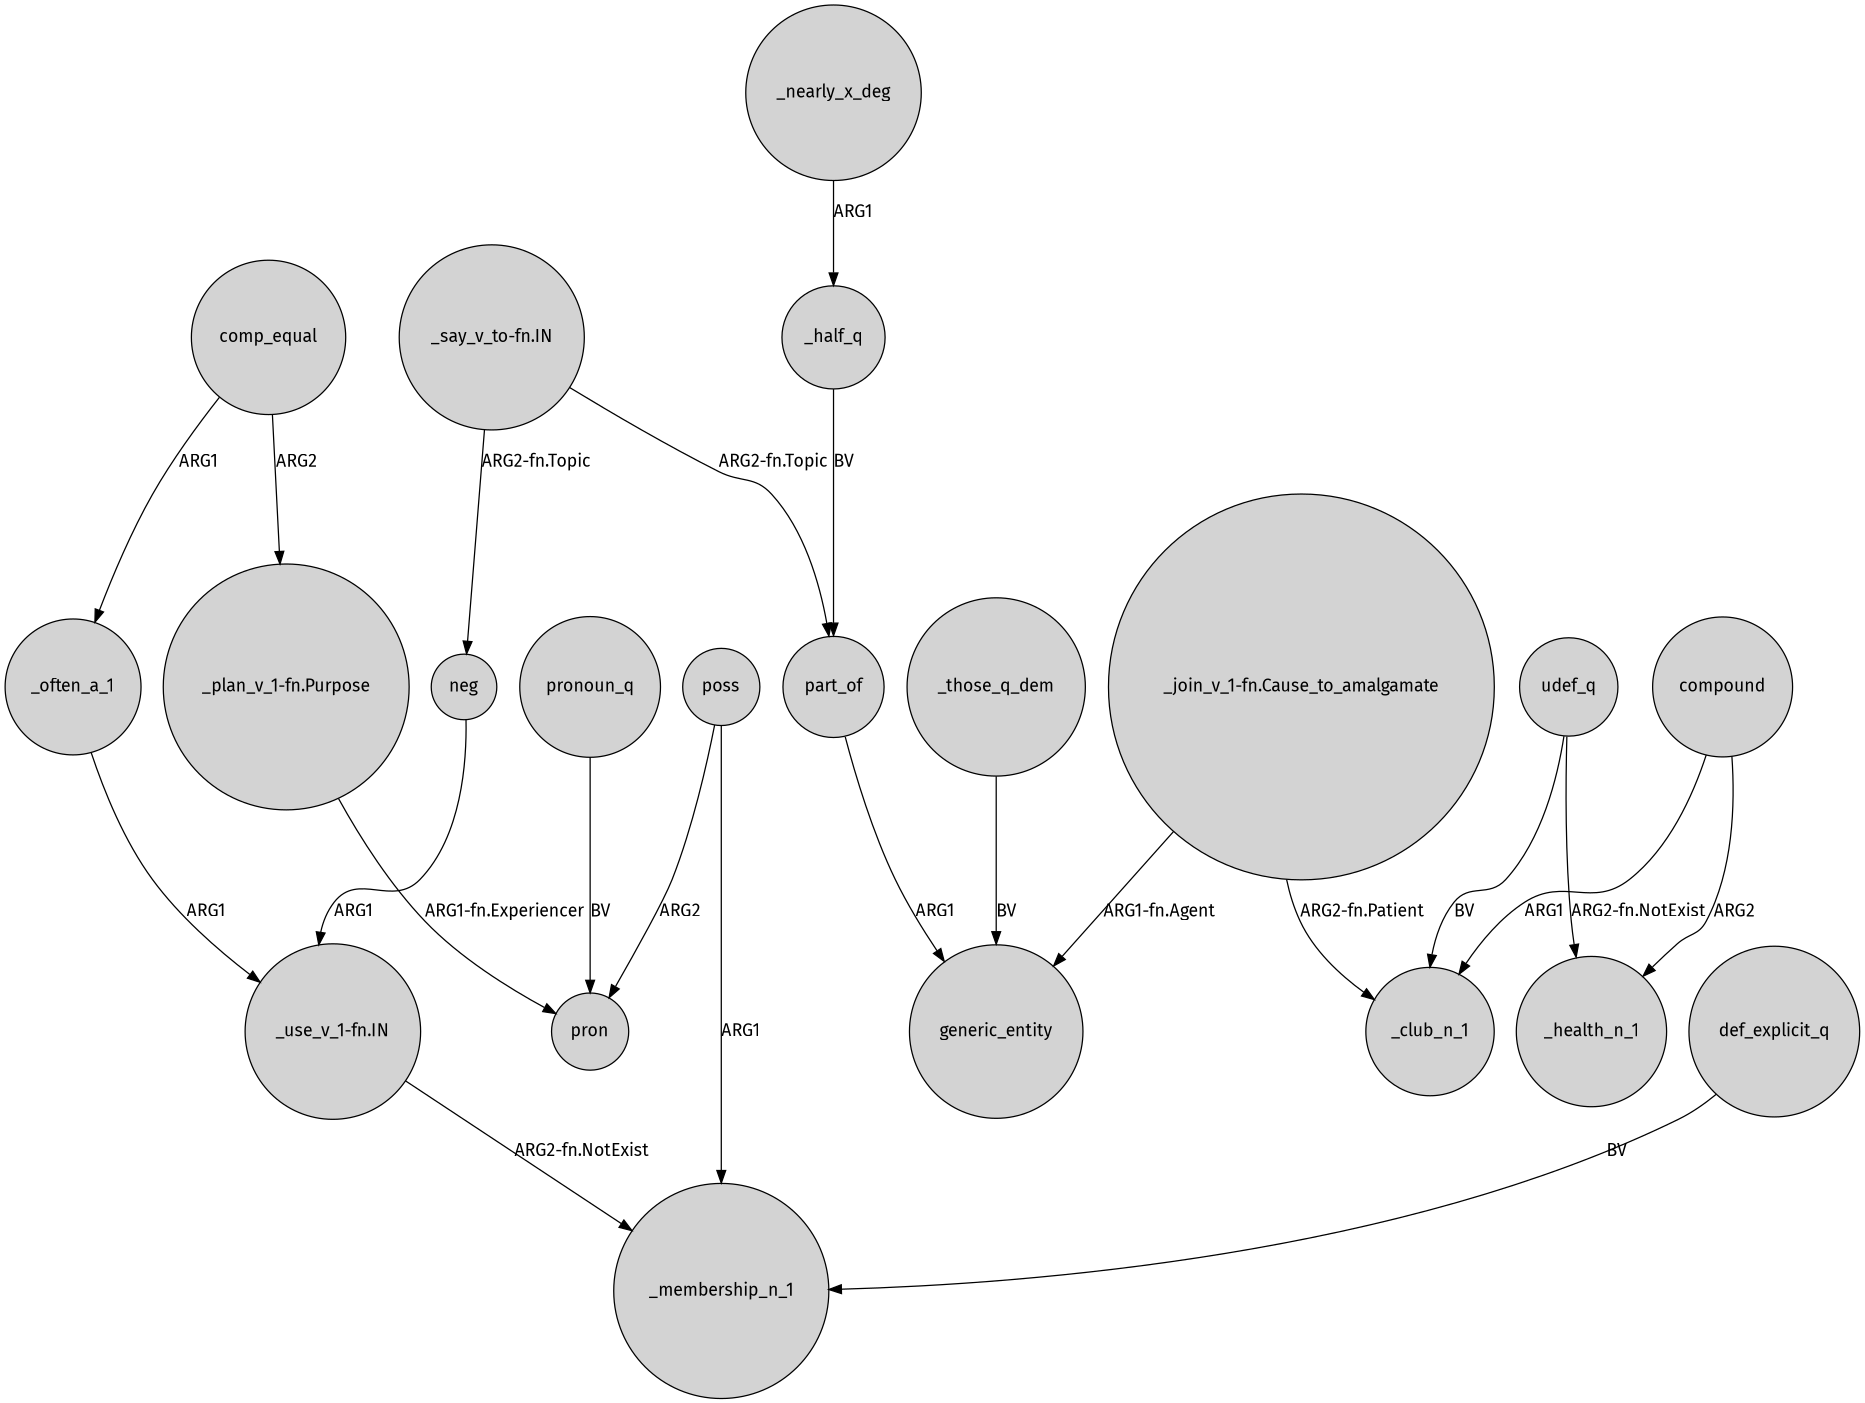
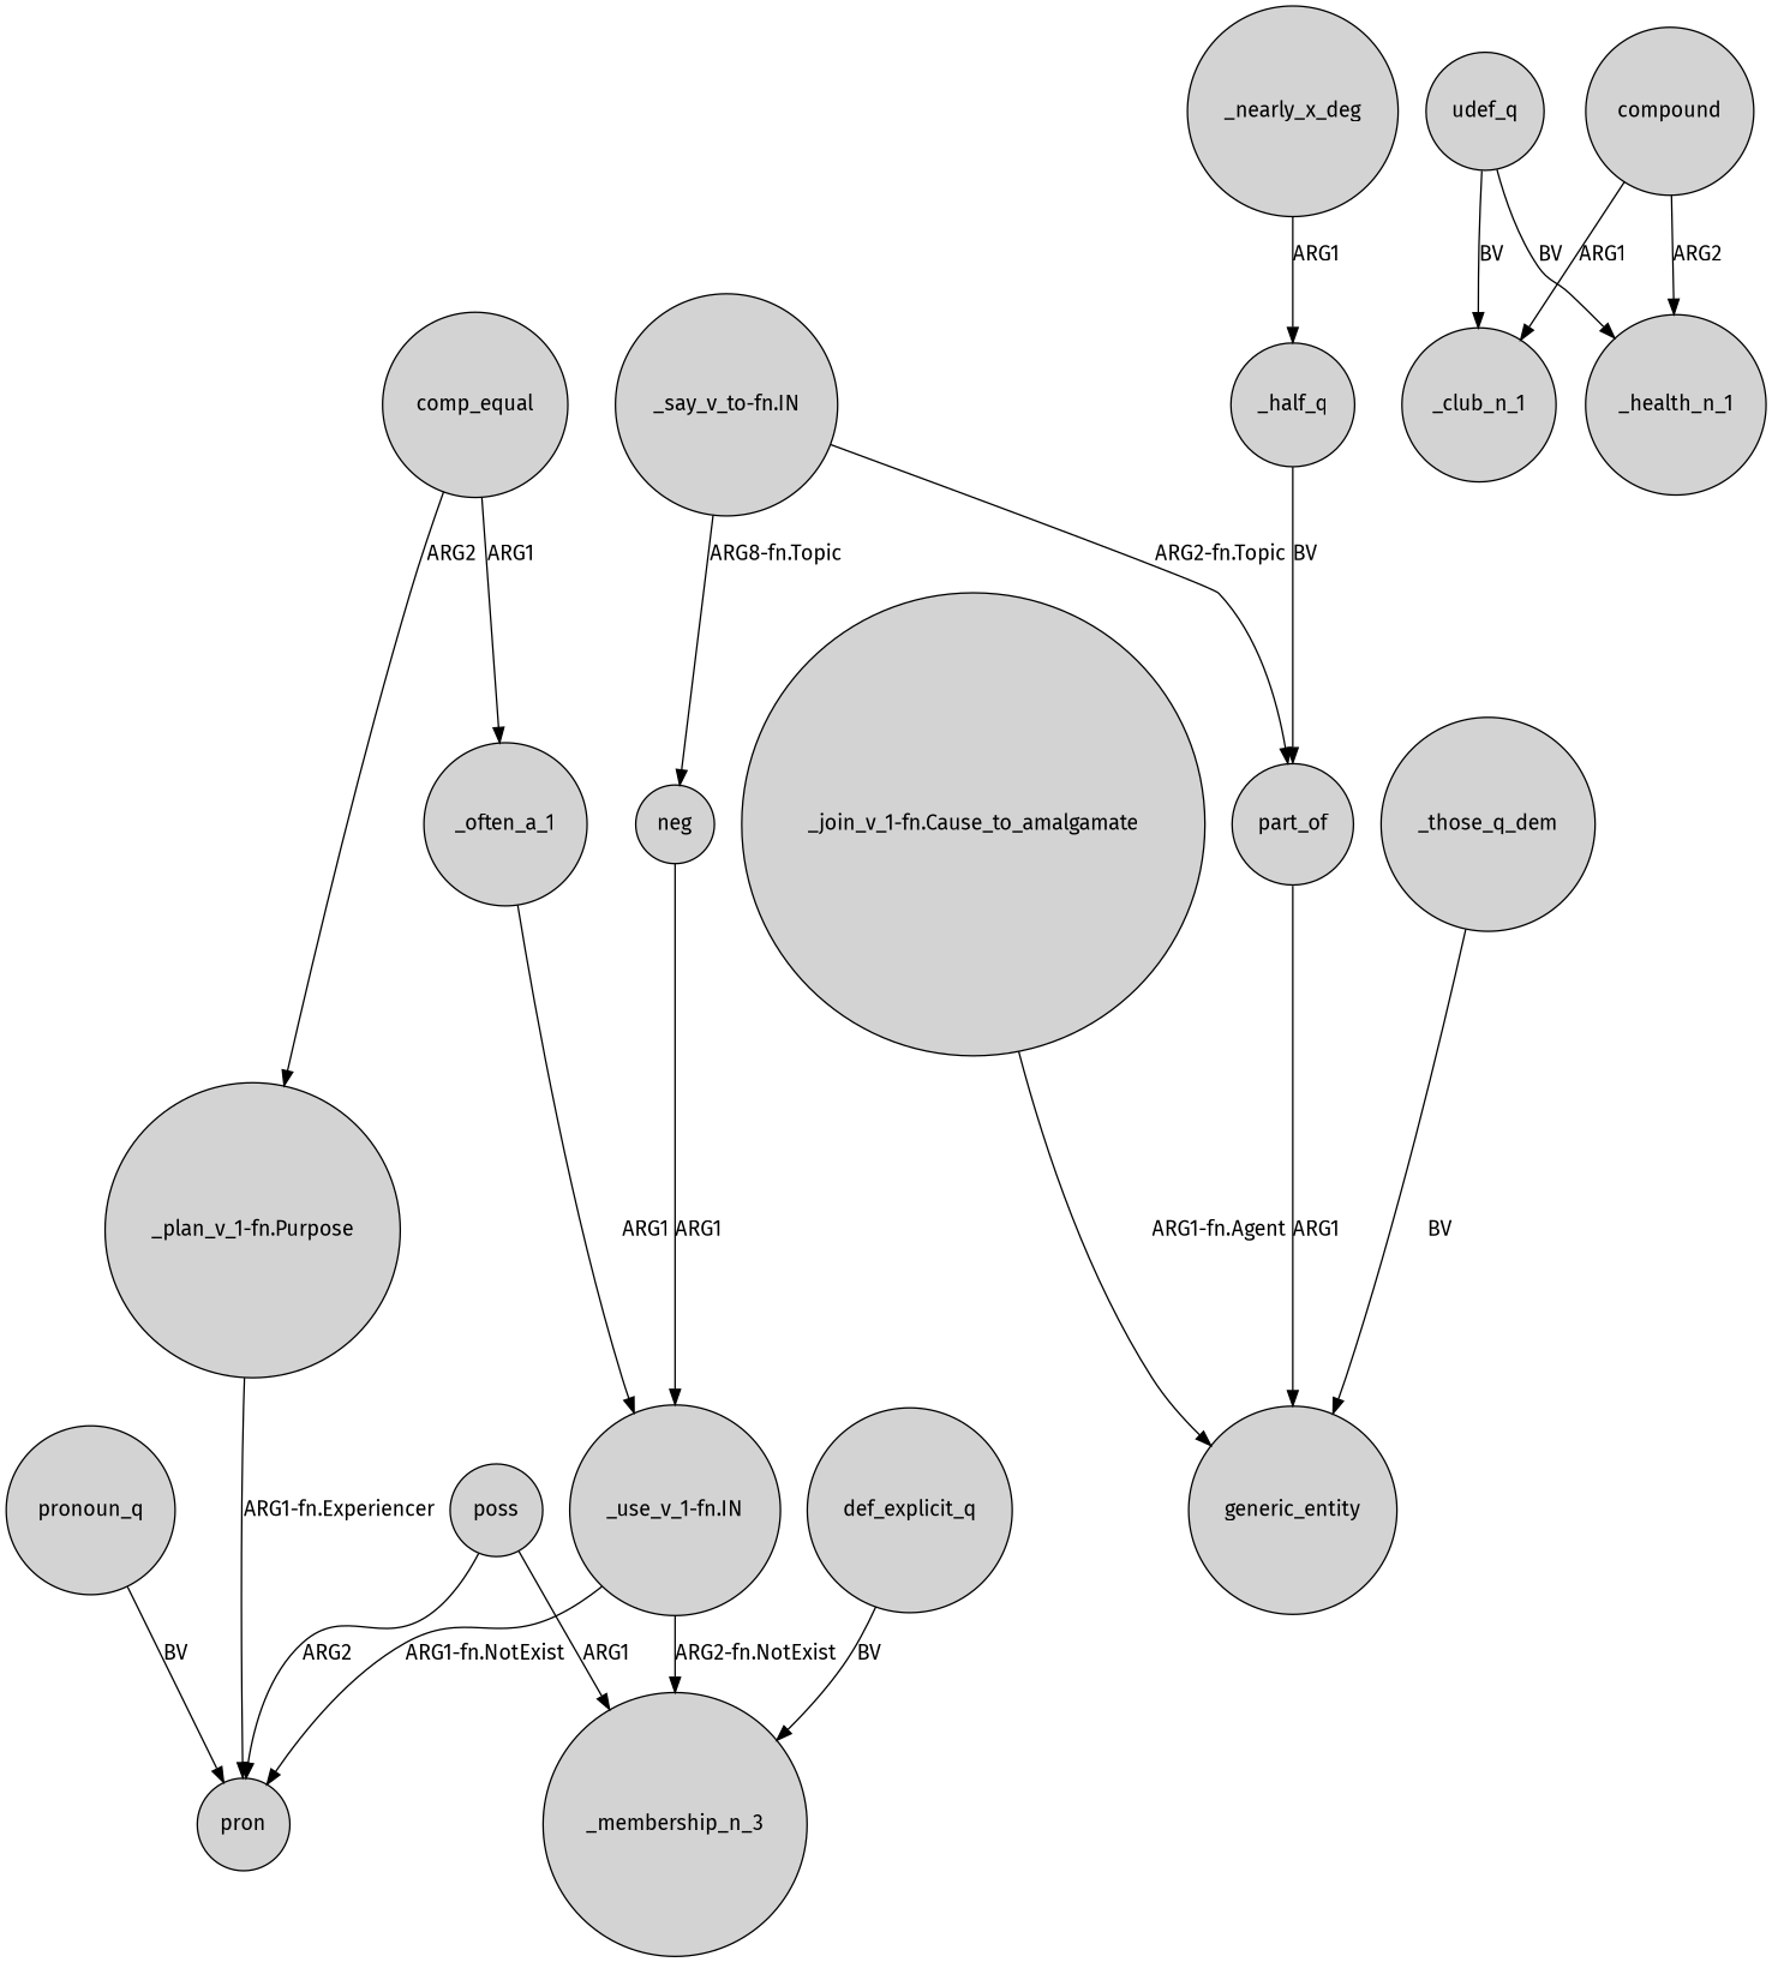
  digraph {
    fontname="Fira Sans"
    node [fontname="Fira Sans" shape=circle style=filled]
    edge [fontname="Fira Sans"]
    comp_equal
    "_plan_v_1-fn.Purpose"
    _often_a_1
    pron
    "_use_v_1-fn.IN"
-   _membership_n_1
+   _membership_n_1 [label=_membership_n_3]
    poss
    "_join_v_1-fn.Cause_to_amalgamate"
    _club_n_1
    generic_entity
    "_say_v_to-fn.IN"
    part_of
    neg
    def_explicit_q
    pronoun_q
    udef_q
    _health_n_1
    compound
    _half_q
    _nearly_x_deg
    _those_q_dem
    comp_equal -> "_plan_v_1-fn.Purpose" [label=ARG2]
    comp_equal -> _often_a_1 [label=ARG1]
    "_plan_v_1-fn.Purpose" -> pron [label="ARG1-fn.Experiencer"]
    _often_a_1 -> "_use_v_1-fn.IN" [label=ARG1]
+   "_use_v_1-fn.IN" -> pron [label="ARG1-fn.NotExist"]
    "_use_v_1-fn.IN" -> _membership_n_1 [label="ARG2-fn.NotExist"]
    poss -> pron [label=ARG2]
    poss -> _membership_n_1 [label=ARG1]
-   "_join_v_1-fn.Cause_to_amalgamate" -> _club_n_1 [label="ARG2-fn.Patient"]
    "_join_v_1-fn.Cause_to_amalgamate" -> generic_entity [label="ARG1-fn.Agent"]
    "_say_v_to-fn.IN" -> part_of [label="ARG2-fn.Topic"]
-   "_say_v_to-fn.IN" -> neg [label="ARG2-fn.Topic"]
+   "_say_v_to-fn.IN" -> neg [label="ARG8-fn.Topic"]
    part_of -> generic_entity [label=ARG1]
    neg -> "_use_v_1-fn.IN" [label=ARG1]
    def_explicit_q -> _membership_n_1 [label=BV]
    pronoun_q -> pron [label=BV]
    udef_q -> _club_n_1 [label=BV]
-   udef_q -> _health_n_1 [label="ARG2-fn.NotExist"]
+   udef_q -> _health_n_1 [label=BV]
    compound -> _club_n_1 [label=ARG1]
    compound -> _health_n_1 [label=ARG2]
    _half_q -> part_of [label=BV]
    _nearly_x_deg -> _half_q [label=ARG1]
    _those_q_dem -> generic_entity [label=BV]
  }
